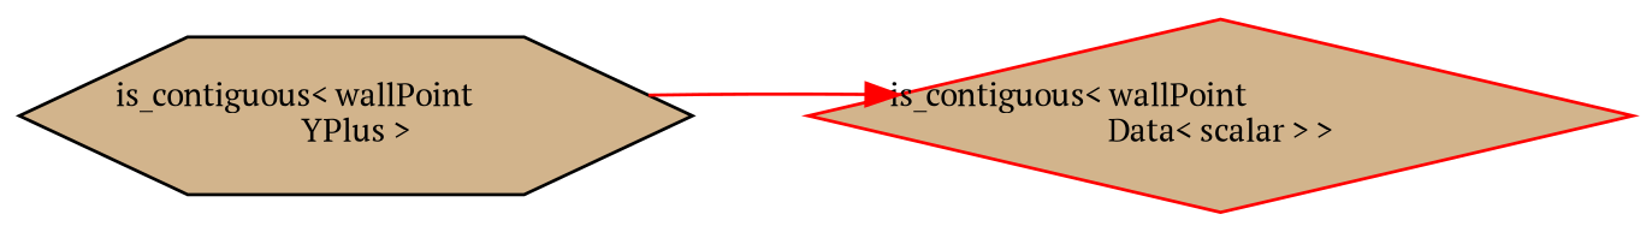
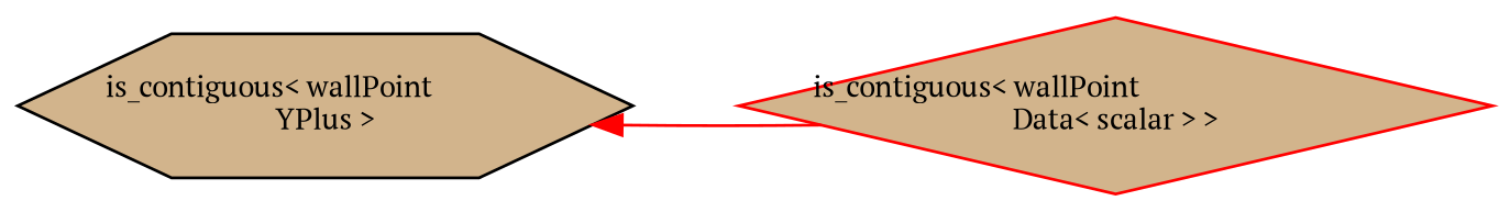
  digraph {
    rankdir=LR
    fontname="PT Serif"
    node [fillcolor=tan fontname="PT Serif" fontsize=10 style=filled]
    n1 [color=black fontcolor=black height=0.2 label="is_contiguous\< wallPoint\lYPlus \>" shape=hexagon width=0.4]
    n2 [color=red height=0.2 label="is_contiguous\< wallPoint\lData\< scalar \> \>" shape=diamond width=0.4]
-   n2 -> n1 [color=red dir=back fontname="PT Serif" fontsize=10 labelfontname=Helvetica labelfontsize=10 style=solid]
+   n1 -> n2 [color=red dir=back fontname="PT Serif" fontsize=10 labelfontname=Helvetica labelfontsize=10 style=solid]
  }
